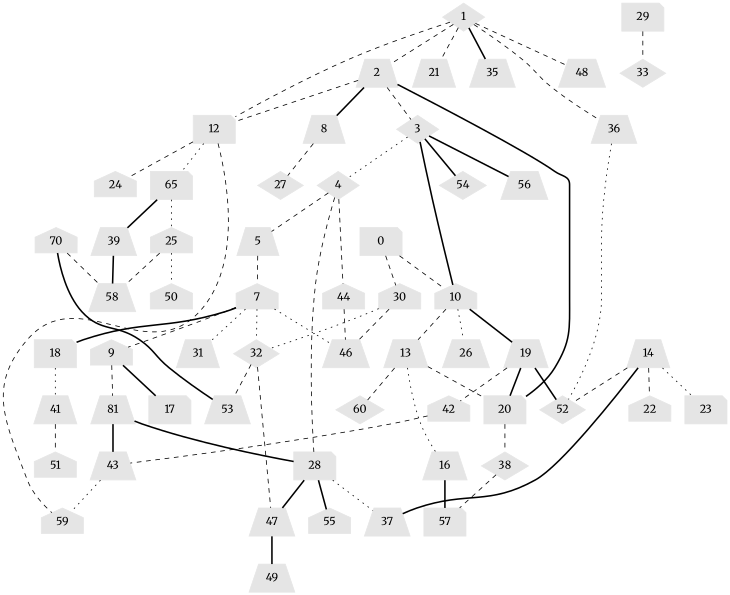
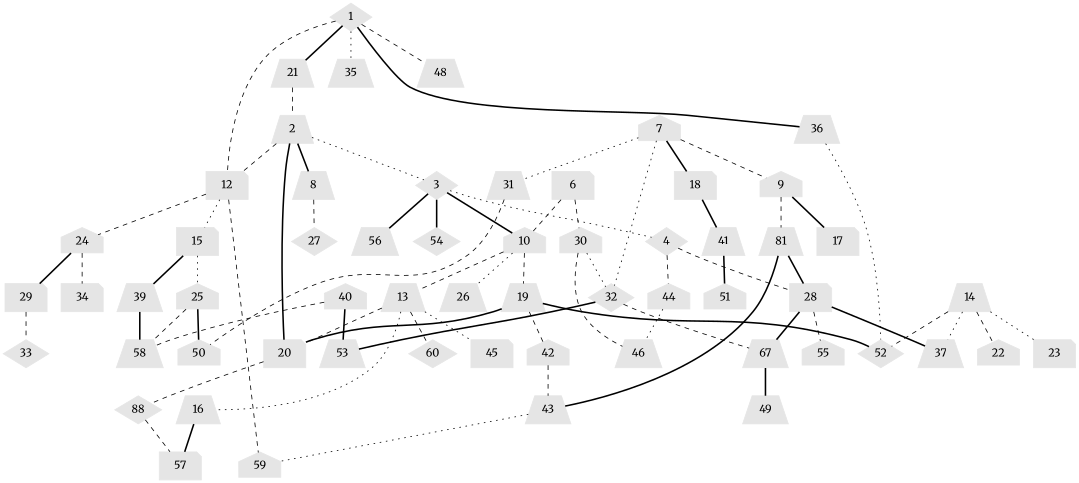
  graph {
    fontname=Merriweather
    node [color=gray90 fontname=Merriweather shape=trapezium style=filled]
    edge [fontname=Merriweather style=dashed]
    1 [shape=diamond]
    2
    12 [shape=note]
    21
    35
    36
    48
    3 [shape=diamond]
    8
    20 [shape=note]
-   15 [shape=note label=65]
+   15 [shape=note]
    24 [shape=house]
    59 [shape=house]
    52 [shape=diamond]
    4 [shape=diamond]
    10 [shape=house]
    54 [shape=diamond]
    56
    27 [shape=diamond]
-   38 [shape=diamond]
-   5
+   38 [shape=diamond label=88]
    28 [shape=note]
    44 [shape=house]
    13
    19
    26
    7 [shape=house]
    37
-   47
+   47 [label=67]
    55 [shape=house]
    46
-   6 [shape=note label=0]
+   6 [shape=note]
    30 [shape=house]
    9 [shape=house]
    18 [shape=note]
    31
    32 [shape=diamond]
    n38 [label=81]
    17 [shape=note]
    41
    50 [shape=house]
    53
    43
    16
+   45 [shape=note]
    60 [shape=diamond]
    22 [shape=house]
    14
    23 [shape=note]
    42 [shape=house]
    25 [shape=house]
    39
    29 [shape=note]
+   34 [shape=note]
    57 [shape=note]
    58
    51 [shape=house]
    33 [shape=diamond]
-   40 [shape=house label=70]
+   40 [shape=house]
    49
-   1 -- 2
+   21 -- 2
    1 -- 12
-   1 -- 21
-   1 -- 35 [style=bold]
-   1 -- 36
+   1 -- 21 [style=bold]
+   1 -- 35 [style=dotted]
+   1 -- 36 [style=bold]
    1 -- 48
    2 -- 12
-   2 -- 3
+   2 -- 3 [style=dotted]
    2 -- 8 [style=bold]
    2 -- 20 [style=bold]
    12 -- 15 [style=dotted]
    12 -- 24
    12 -- 59
    36 -- 52 [style=dotted]
    3 -- 4 [style=dotted]
    3 -- 10 [style=bold]
    3 -- 54 [style=bold]
    3 -- 56 [style=bold]
    8 -- 27
    20 -- 38
    15 -- 25 [style=dotted]
    15 -- 39 [style=bold]
-   4 -- 5
+   24 -- 29 [style=bold]
+   24 -- 34
    4 -- 28
    4 -- 44
    10 -- 13
-   10 -- 19 [style=bold]
+   10 -- 19
    10 -- 26 [style=dotted]
    38 -- 57
-   5 -- 7
-   28 -- 37 [style=dotted]
+   28 -- 37 [style=bold]
    28 -- 47 [style=bold]
-   28 -- 55 [style=bold]
-   44 -- 46
+   28 -- 55
+   44 -- 46 [style=dotted]
    13 -- 20
    13 -- 16 [style=dotted]
+   13 -- 45 [style=dotted]
    13 -- 60
    19 -- 20 [style=bold]
    19 -- 52 [style=bold]
    19 -- 42
-   7 -- 46 [style=dotted]
    7 -- 9
    7 -- 18 [style=bold]
    7 -- 31 [style=dotted]
    7 -- 32 [style=dotted]
    47 -- 49 [style=bold]
    6 -- 10
    6 -- 30
    30 -- 46
    30 -- 32 [style=dotted]
    9 -- n38
    9 -- 17 [style=bold]
-   18 -- 41 [style=dotted]
+   18 -- 41 [style=bold]
+   31 -- 50
    32 -- 47
-   32 -- 53
+   32 -- 53 [style=bold]
    n38 -- 28 [style=bold]
    n38 -- 43 [style=bold]
-   41 -- 51
+   41 -- 51 [style=bold]
    43 -- 59 [style=dotted]
    16 -- 57 [style=bold]
    14 -- 52
-   14 -- 37 [style=bold]
+   14 -- 37 [style=dotted]
    14 -- 22
    14 -- 23 [style=dotted]
    42 -- 43
-   25 -- 50 [style=dotted]
+   25 -- 50 [style=bold]
    25 -- 58
    39 -- 58 [style=bold]
    29 -- 33
    40 -- 53 [style=bold]
    40 -- 58
  }
